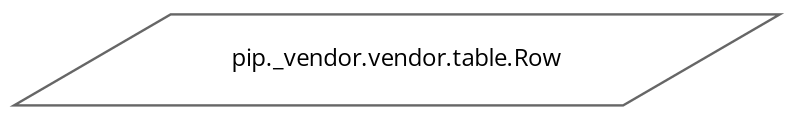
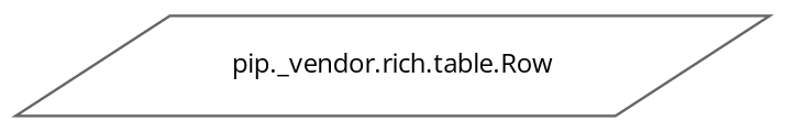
  digraph {
    rankdir=LR
    fontname="Open Sans"
-   n1 [color=grey40 fillcolor=white fontname="Open Sans" fontsize=10 height=0.2 label="pip._vendor.vendor.table.Row" shape=parallelogram style=filled width=0.4]
+   n1 [color=grey40 fillcolor=white fontname="Open Sans" fontsize=10 height=0.2 label="pip._vendor.rich.table.Row" shape=parallelogram style=filled width=0.4]
  }
